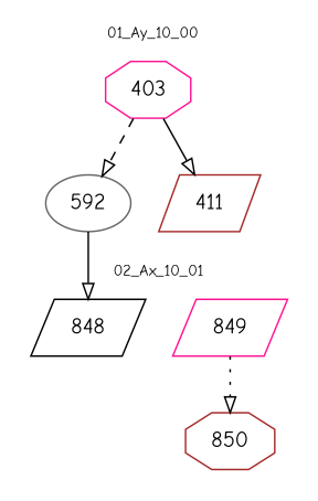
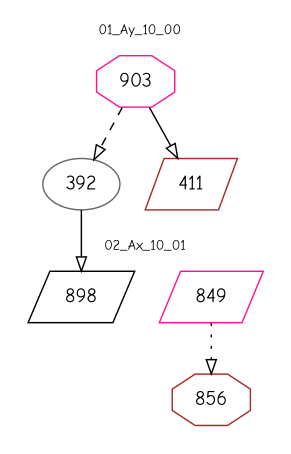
  digraph {
    fontname="Comic Neue"
    node [color=deeppink fontname="Comic Neue" shape=parallelogram]
    edge [arrowhead=onormal color=black fontname="Comic Neue" style=solid]
    n1 [label=849]
-   n2 [color=black label=848]
-   n3 [color=brown label=850 shape=octagon]
-   n4 [label=403 shape=octagon]
-   n5 [color=gray40 label=592 shape=ellipse]
+   n2 [color=black label=898]
+   n3 [color=brown label=856 shape=octagon]
+   n4 [label=903 shape=octagon]
+   n5 [color=gray40 label=392 shape=ellipse]
    n6 [color=brown label=411]
    subgraph cluster_1 {
      color=white
      fontsize=10
      label="02_Ax_10_01"
      n1
      n2
      n3
    }
    subgraph cluster_2 {
      color=white
      fontsize=10
      label="01_Ay_10_00"
      n4
      n5
      n6
    }
    n1 -> n3 [style=dotted]
    n4 -> n5 [style=dashed]
    n4 -> n6
    n5 -> n2
  }
